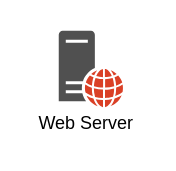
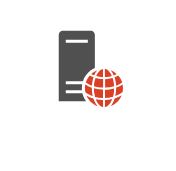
  <mxCell id="0" />
  <mxCell id="1" parent="0" />
  <mxCell id="2" value="" style="group" vertex="1" connectable="0" parent="1"><mxGeometry x="20" y="20" width="74.25" height="72" as="geometry" /></mxCell>
- <mxCell id="3" value="Web Server" style="text;html=1;strokeColor=none;fillColor=none;align=center;verticalAlign=middle;whiteSpace=wrap;rounded=0;" vertex="1" parent="2"><mxGeometry y="52" width="74.25" height="20" as="geometry" /></mxCell>
  <mxCell id="4" value="" style="pointerEvents=1;shadow=0;dashed=0;html=1;strokeColor=none;fillColor=#505050;labelPosition=center;verticalLabelPosition=bottom;verticalAlign=top;outlineConnect=0;align=center;shape=mxgraph.office.servers.web_server_orange;aspect=fixed;" vertex="1" parent="2"><mxGeometry x="18.5" width="42.96" height="51" as="geometry" /></mxCell>
